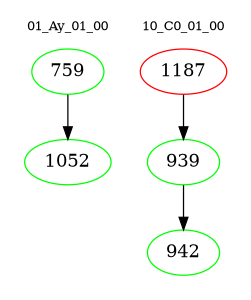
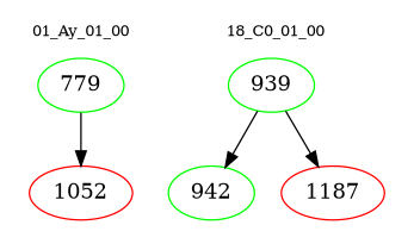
  digraph {
    fontname="DejaVu Serif"
    node [color=green fontname="DejaVu Serif"]
    edge [color=black fontname="DejaVu Serif"]
-   n1 [label=759]
-   n2 [label=1052]
+   n1 [label=779]
+   n2 [color=red label=1052]
    n3 [label=939]
    n4 [label=942]
    n5 [color=red label=1187]
    subgraph cluster_1 {
      color=white
      fontsize=10
      label="01_Ay_01_00"
      n1
      n2
    }
    subgraph cluster_2 {
      color=white
      fontsize=10
-     label="10_C0_01_00"
+     label="18_C0_01_00"
      n3
      n4
      n5
    }
    n1 -> n2
    n3 -> n4
-   n5 -> n3
+   n3 -> n5
  }
